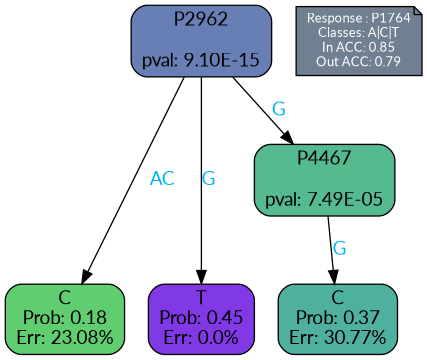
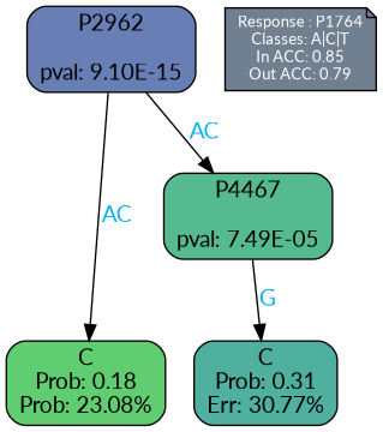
  digraph {
    fontname=Lato
    ranksep=equally
    splines=polylines
    node [color=black fontname=Lato shape=box style="filled, rounded"]
    edge [fontcolor=deepskyblue2 fontname=Lato]
-   n1 [fillcolor="#60cd70" label="C\nProb: 0.18\nErr: 23.08%"]
-   n2 [fillcolor="#4fb09f" label="C\nProb: 0.37\nErr: 30.77%"]
-   n3 [fillcolor="#8139e5" label="T\nProb: 0.45\nErr: 0.0%"]
+   n1 [fillcolor="#60cd70" label="C\nProb: 0.18\nProb: 23.08%"]
+   n2 [fillcolor="#4fb09f" label="C\nProb: 0.31\nErr: 30.77%"]
    n4 [align=left fillcolor=slategray fontcolor=white fontsize=10 label="Response : P1764\nClasses: A|C|T\nIn ACC: 0.85\nOut ACC: 0.79\n" shape=note style=filled]
    n5 [fillcolor="#687fb6" label="P2962\n\npval: 9.10E-15"]
    n6 [fillcolor="#55ba8f" label="P4467\n\npval: 7.49E-05"]
    subgraph sub_1 {
      rank=same
      n1
      n2
-     n3
    }
    subgraph sub_2 {
      rank=same
      n4
      n5
    }
    n5 -> n1 [label=AC]
-   n5 -> n3 [label=G]
-   n5 -> n6 [label=G]
+   n5 -> n6 [label=AC]
    n6 -> n2 [label=G]
  }
